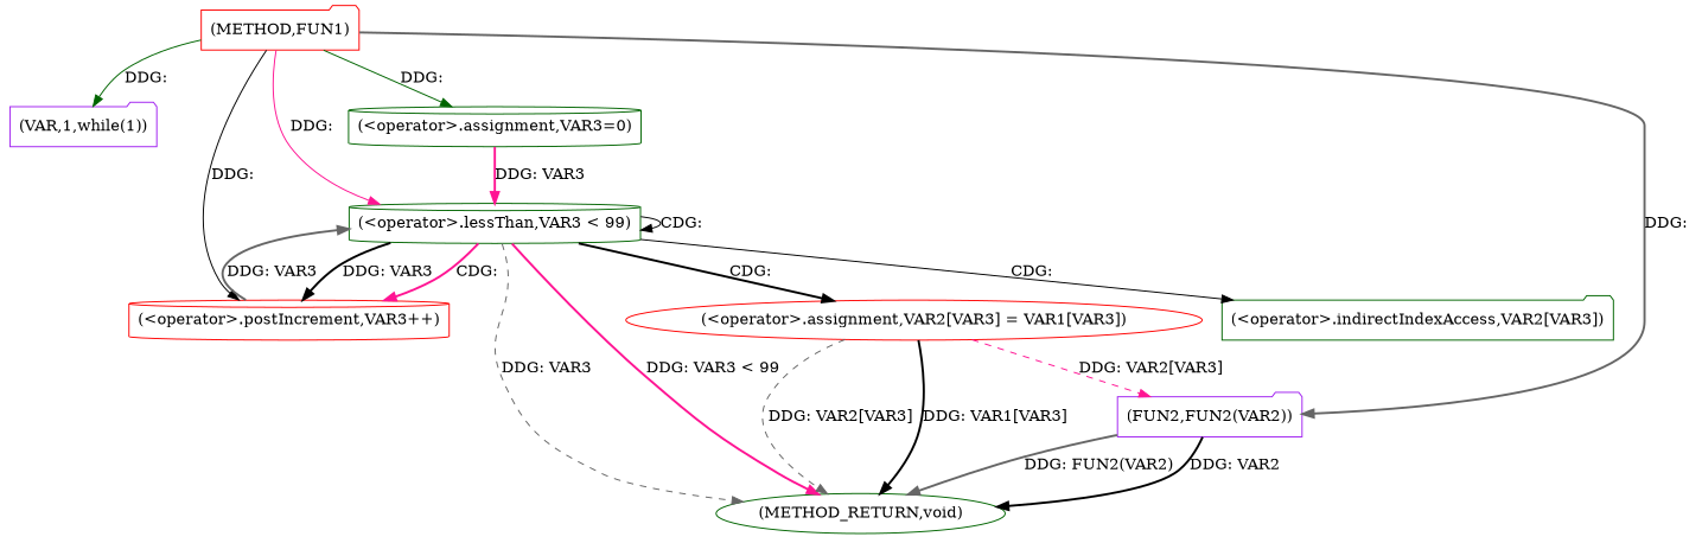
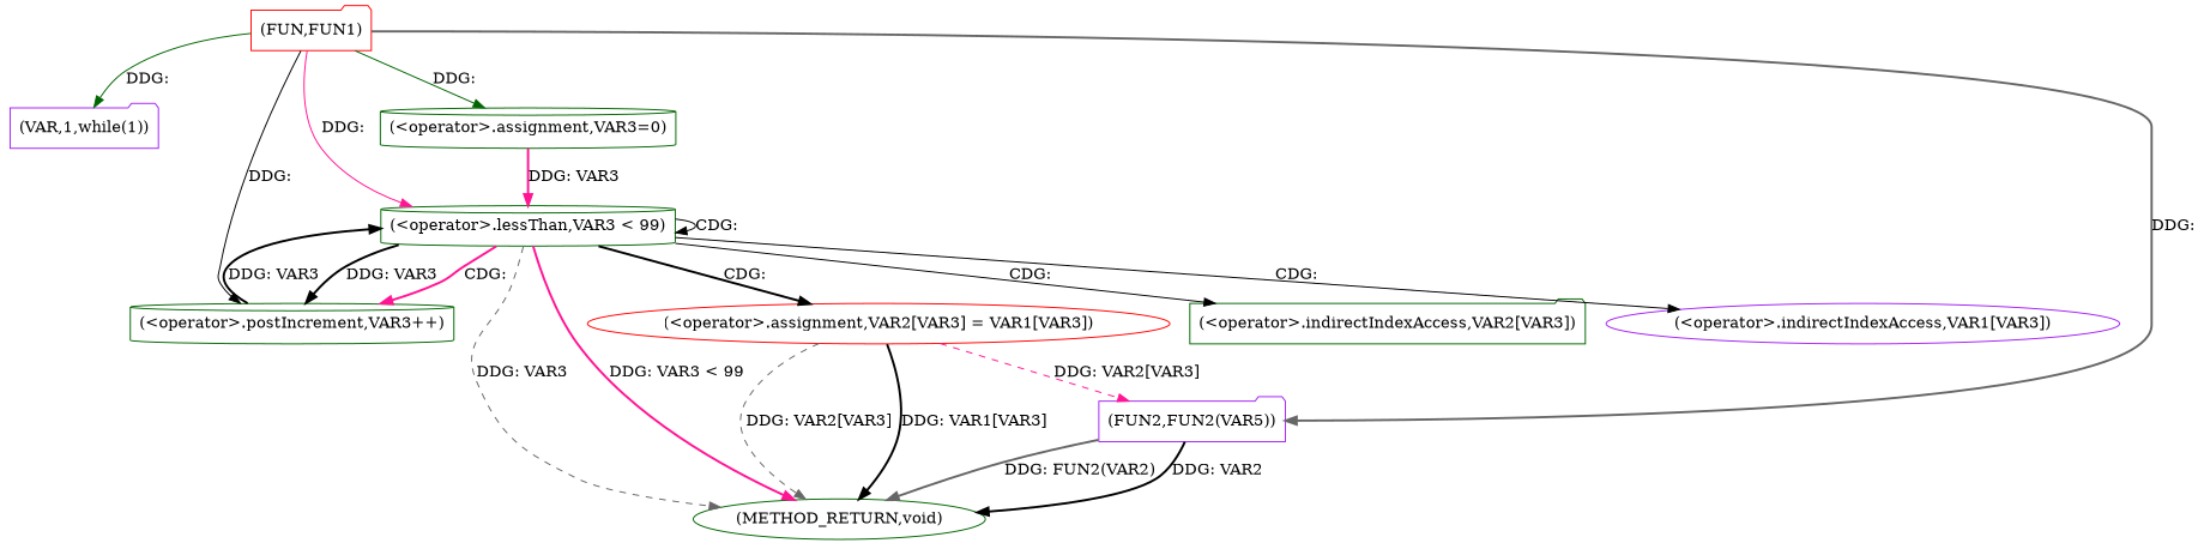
  digraph {
    node [color=darkgreen shape=folder]
    edge [color=black style=bold]
-   n1 [color=red label="(METHOD,FUN1)"]
+   n1 [color=red label="(FUN,FUN1)"]
    n2 [color=purple label="(VAR,1,while(1))"]
    n3 [label="(<operator>.assignment,VAR3=0)" shape=cylinder]
    n4 [label="(<operator>.lessThan,VAR3 < 99)" shape=cylinder]
-   n5 [color=red label="(<operator>.postIncrement,VAR3++)" shape=cylinder]
-   n6 [color=purple label="(FUN2,FUN2(VAR2))"]
+   n5 [label="(<operator>.postIncrement,VAR3++)" shape=cylinder]
+   n6 [color=purple label="(FUN2,FUN2(VAR5))"]
    n7 [label="(METHOD_RETURN,void)" shape=ellipse]
    n8 [color=red label="(<operator>.assignment,VAR2[VAR3] = VAR1[VAR3])" shape=ellipse]
    n9 [label="(<operator>.indirectIndexAccess,VAR2[VAR3])"]
+   n10 [color=purple label="(<operator>.indirectIndexAccess,VAR1[VAR3])" shape=ellipse]
    n1 -> n2 [color=darkgreen label="DDG: " style=solid]
    n1 -> n3 [color=darkgreen label="DDG: " style=solid]
    n1 -> n4 [color=deeppink label="DDG: " style=solid]
    n1 -> n5 [label="DDG: " style=solid]
    n1 -> n6 [color=gray40 label="DDG: "]
    n3 -> n4 [color=deeppink label="DDG: VAR3"]
    n4 -> n4 [label="CDG: " style=solid]
    n4 -> n5 [label="DDG: VAR3"]
    n4 -> n5 [color=deeppink label="CDG: "]
    n4 -> n7 [color=gray40 label="DDG: VAR3" style=dashed]
    n4 -> n7 [color=deeppink label="DDG: VAR3 < 99"]
    n4 -> n8 [label="CDG: "]
    n4 -> n9 [label="CDG: " style=solid]
-   n5 -> n4 [color=gray40 label="DDG: VAR3"]
+   n4 -> n10 [label="CDG: " style=solid]
+   n5 -> n4 [label="DDG: VAR3"]
    n6 -> n7 [color=gray40 label="DDG: FUN2(VAR2)"]
    n6 -> n7 [label="DDG: VAR2"]
    n8 -> n6 [color=deeppink label="DDG: VAR2[VAR3]" style=dashed]
    n8 -> n7 [label="DDG: VAR1[VAR3]"]
    n8 -> n7 [color=gray40 label="DDG: VAR2[VAR3]" style=dashed]
  }
